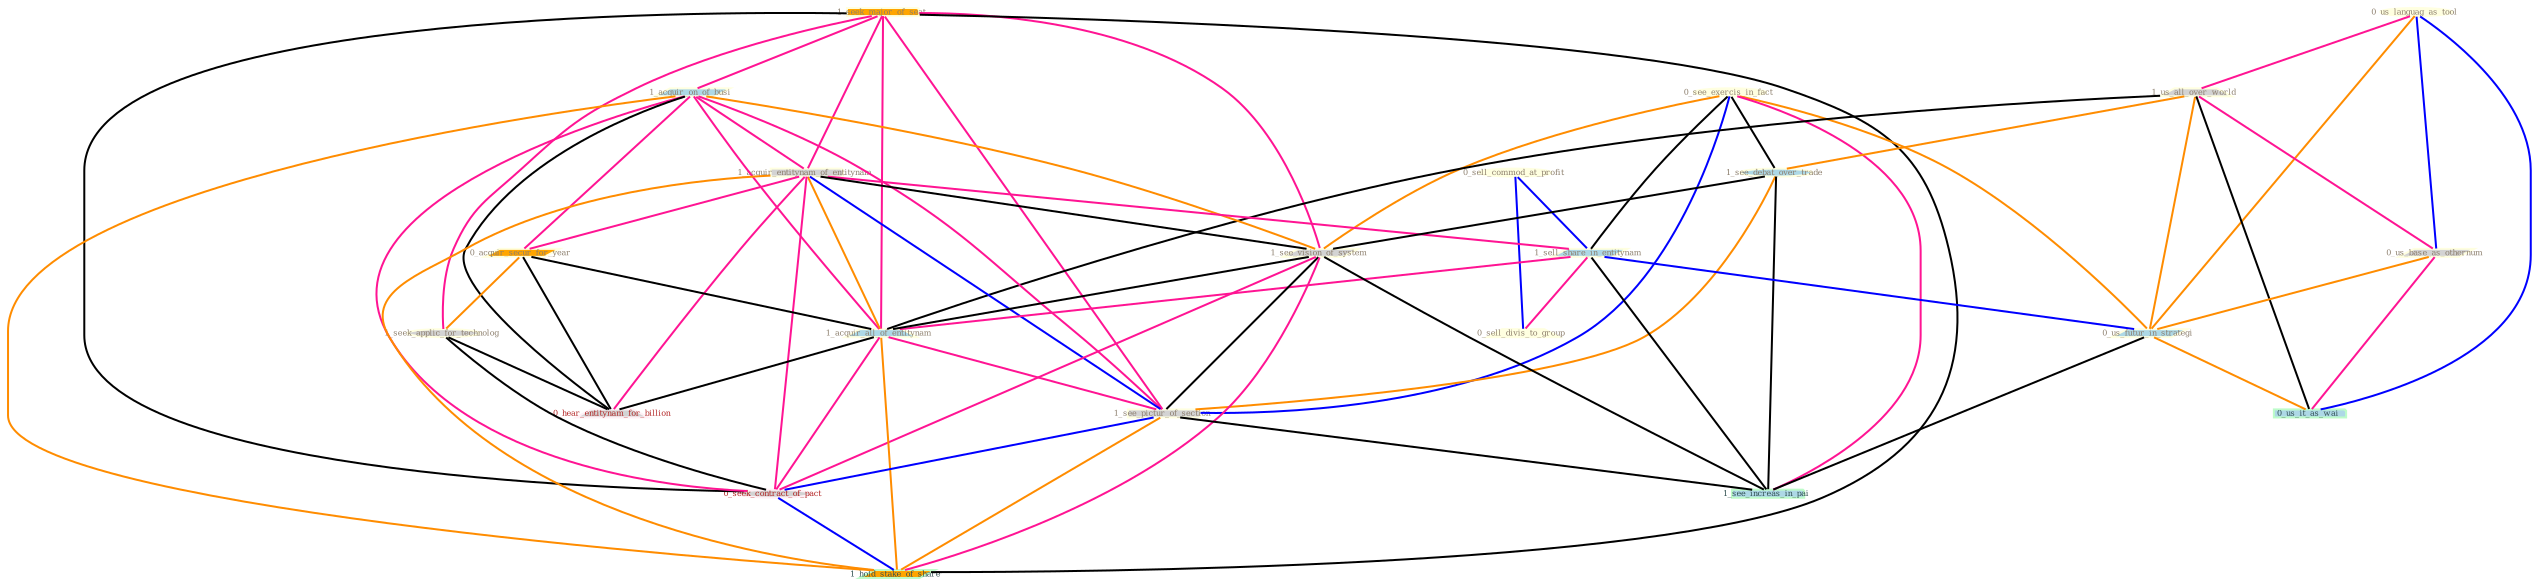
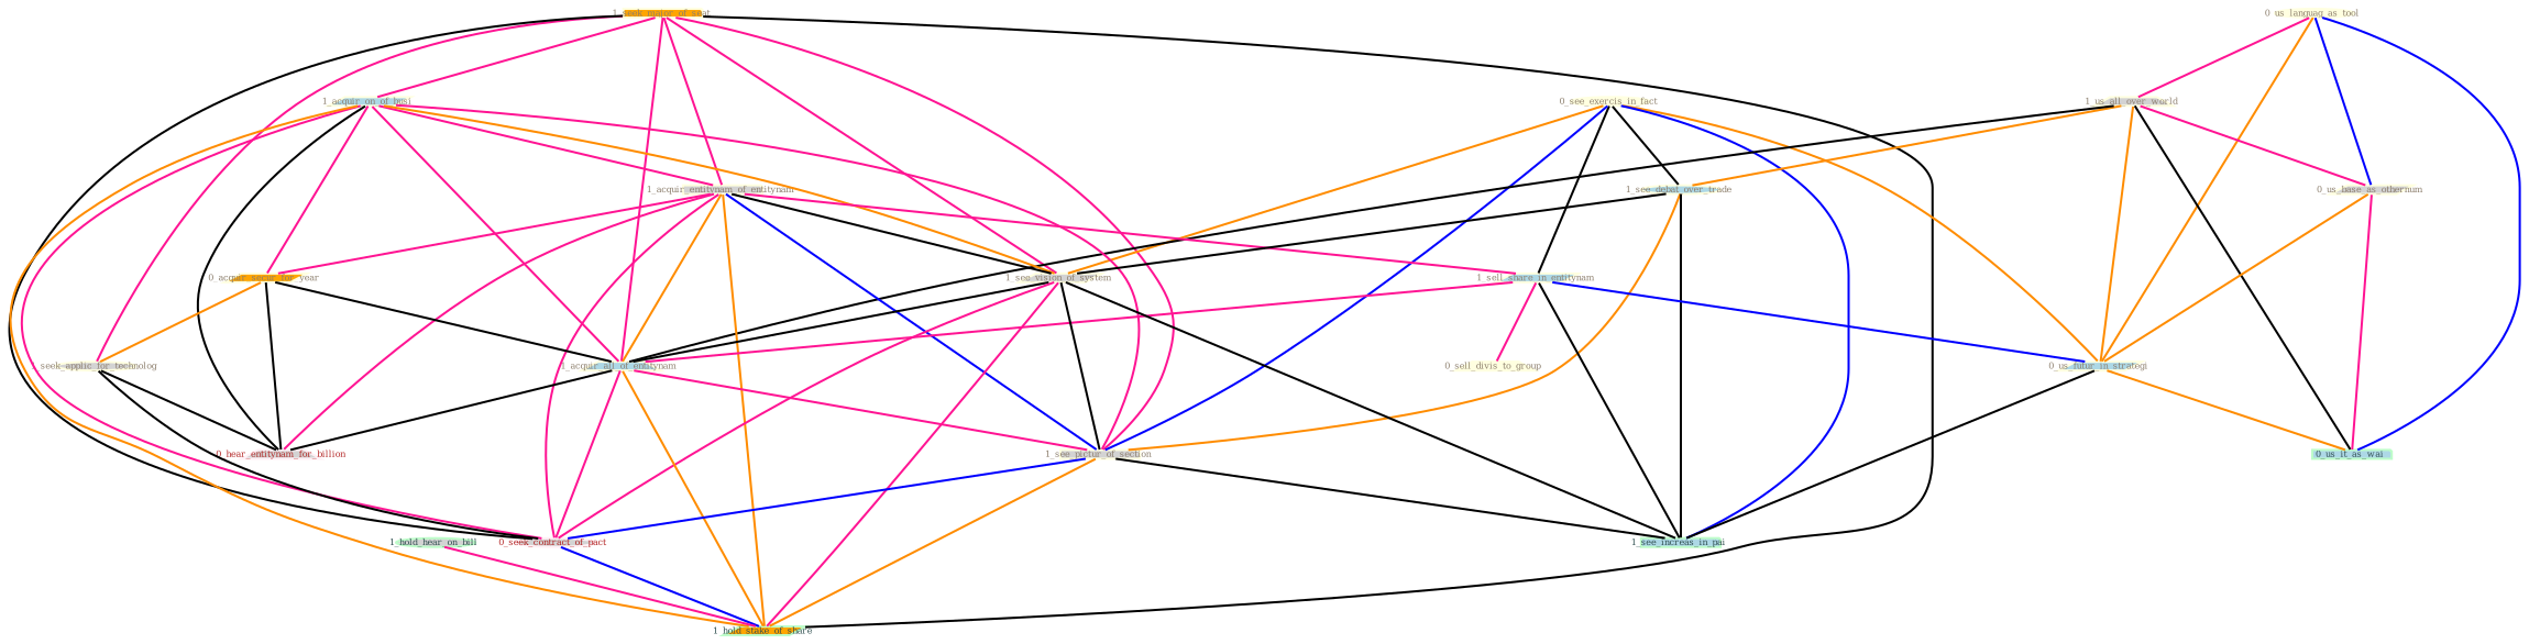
  graph {
    node [color="#ffffe0" fillcolor=lightgrey fixedsize=true fontcolor="#8b7d6b" fontsize=4 shape=ellipse style=filled]
    edge [color=deeppink w=1]
-   "0_sell_commod_at_profit " [fillcolor=lightyellow height=.06 width=.5]
    "1_seek_major_of_seat " [fillcolor=orange height=.06 shape=note width=.5]
    "0_us_languag_as_tool " [fillcolor=lightyellow height=.06 width=.5]
    "0_see_exercis_in_fact " [fillcolor=lightyellow height=.06 width=.5]
    "1_us_all_over_world " [height=.06 shape=trapezium width=.5]
    "1_acquir_on_of_busi " [fillcolor=lightblue height=.06 shape=parallelogram width=.5]
    "1_acquir_entitynam_of_entitynam " [height=.06 shape=note width=.5]
    "0_acquir_secur_for_year " [fillcolor=orange height=.06 shape=parallelogram width=.5]
    "1_see_debat_over_trade " [fillcolor=lightblue height=.06 width=.5]
    "1_sell_share_in_entitynam " [fillcolor=lightblue height=.06 shape=parallelogram width=.5]
    "0_us_base_as_othernum " [height=.06 shape=parallelogram width=.5]
    "1_see_vision_of_system " [height=.06 shape=parallelogram width=.5]
    "1_acquir_all_of_entitynam " [fillcolor=lightblue height=.06 shape=trapezium width=.5]
    "1_seek_applic_for_technolog " [height=.06 width=.5]
    "0_sell_divis_to_group " [fillcolor=lightyellow height=.06 shape=trapezium width=.5]
    "0_us_futur_in_strategi " [fillcolor=lightblue height=.06 shape=parallelogram width=.5]
    "1_see_pictur_of_section " [height=.06 shape=note width=.5]
    "0_seek_contract_of_pact " [color="#fff0f5" fontcolor="#b22222" height=.06 width=.5]
    n19 [color="#fff0f5" fontcolor="#b22222" height=.06 label="0_hear_entitynam_for_billion" shape=trapezium width=.5]
    "1_hold_stake_of_share " [color="#BDFCC9" fillcolor=orange fontcolor="#2f4f4f" height=.06 shape=parallelogram width=.5]
    "0_us_it_as_wai " [color="#BDFCC9" fillcolor=lightblue fontcolor="#2f4f4f" height=.06 shape=note width=.5]
    "1_see_increas_in_pai " [color="#BDFCC9" fillcolor=lightblue fontcolor="#2f4f4f" height=.06 shape=note width=.5]
+   "1_hold_hear_on_bill " [color="#BDFCC9" fontcolor="#2f4f4f" height=.06 width=.5]
    subgraph sub_1 {
-     "0_sell_commod_at_profit "
      "1_seek_major_of_seat "
      "0_us_languag_as_tool "
      "0_see_exercis_in_fact "
      "1_us_all_over_world "
      "1_acquir_on_of_busi "
      "1_acquir_entitynam_of_entitynam "
      "0_acquir_secur_for_year "
      "1_see_debat_over_trade "
      "1_sell_share_in_entitynam "
      "0_us_base_as_othernum "
      "1_see_vision_of_system "
      "1_acquir_all_of_entitynam "
      "1_seek_applic_for_technolog "
      "0_sell_divis_to_group "
      "0_us_futur_in_strategi "
      "1_see_pictur_of_section "
    }
    subgraph sub_2 {
      "0_seek_contract_of_pact "
      n19
    }
-   "0_sell_commod_at_profit " -- "1_sell_share_in_entitynam " [color=blue]
-   "0_sell_commod_at_profit " -- "0_sell_divis_to_group " [color=blue]
    "1_seek_major_of_seat " -- "1_acquir_on_of_busi "
    "1_seek_major_of_seat " -- "1_acquir_entitynam_of_entitynam "
    "1_seek_major_of_seat " -- "1_see_vision_of_system "
    "1_seek_major_of_seat " -- "1_acquir_all_of_entitynam "
    "1_seek_major_of_seat " -- "1_seek_applic_for_technolog "
    "1_seek_major_of_seat " -- "1_see_pictur_of_section "
    "1_seek_major_of_seat " -- "0_seek_contract_of_pact " [color=black w=2]
    "1_seek_major_of_seat " -- "1_hold_stake_of_share " [color=black]
    "0_us_languag_as_tool " -- "1_us_all_over_world "
    "0_us_languag_as_tool " -- "0_us_base_as_othernum " [color=blue w=2]
    "0_us_languag_as_tool " -- "0_us_futur_in_strategi " [color=darkorange]
    "0_us_languag_as_tool " -- "0_us_it_as_wai " [color=blue w=2]
    "0_see_exercis_in_fact " -- "1_see_debat_over_trade " [color=black]
    "0_see_exercis_in_fact " -- "1_sell_share_in_entitynam " [color=black]
    "0_see_exercis_in_fact " -- "1_see_vision_of_system " [color=darkorange]
    "0_see_exercis_in_fact " -- "0_us_futur_in_strategi " [color=darkorange]
    "0_see_exercis_in_fact " -- "1_see_pictur_of_section " [color=blue]
-   "0_see_exercis_in_fact " -- "1_see_increas_in_pai " [w=2]
+   "0_see_exercis_in_fact " -- "1_see_increas_in_pai " [color=blue w=2]
    "1_us_all_over_world " -- "1_see_debat_over_trade " [color=darkorange]
    "1_us_all_over_world " -- "0_us_base_as_othernum "
    "1_us_all_over_world " -- "1_acquir_all_of_entitynam " [color=black]
    "1_us_all_over_world " -- "0_us_futur_in_strategi " [color=darkorange]
    "1_us_all_over_world " -- "0_us_it_as_wai " [color=black]
    "1_acquir_on_of_busi " -- "1_acquir_entitynam_of_entitynam " [w=2]
    "1_acquir_on_of_busi " -- "0_acquir_secur_for_year "
    "1_acquir_on_of_busi " -- "1_see_vision_of_system " [color=darkorange]
    "1_acquir_on_of_busi " -- "1_acquir_all_of_entitynam " [w=2]
    "1_acquir_on_of_busi " -- "1_see_pictur_of_section "
    "1_acquir_on_of_busi " -- "0_seek_contract_of_pact "
    "1_acquir_on_of_busi " -- n19 [color=black]
    "1_acquir_on_of_busi " -- "1_hold_stake_of_share " [color=darkorange]
    "1_acquir_entitynam_of_entitynam " -- "0_acquir_secur_for_year "
    "1_acquir_entitynam_of_entitynam " -- "1_sell_share_in_entitynam "
    "1_acquir_entitynam_of_entitynam " -- "1_see_vision_of_system " [color=black]
    "1_acquir_entitynam_of_entitynam " -- "1_acquir_all_of_entitynam " [color=darkorange w=3]
    "1_acquir_entitynam_of_entitynam " -- "1_see_pictur_of_section " [color=blue]
    "1_acquir_entitynam_of_entitynam " -- "0_seek_contract_of_pact "
    "1_acquir_entitynam_of_entitynam " -- n19 [w=2]
    "1_acquir_entitynam_of_entitynam " -- "1_hold_stake_of_share " [color=darkorange]
    "0_acquir_secur_for_year " -- "1_acquir_all_of_entitynam " [color=black]
    "0_acquir_secur_for_year " -- "1_seek_applic_for_technolog " [color=darkorange]
    "0_acquir_secur_for_year " -- n19 [color=black w=2]
    "1_see_debat_over_trade " -- "1_see_vision_of_system " [color=black]
    "1_see_debat_over_trade " -- "1_see_pictur_of_section " [color=darkorange]
    "1_see_debat_over_trade " -- "1_see_increas_in_pai " [color=black]
    "1_sell_share_in_entitynam " -- "1_acquir_all_of_entitynam "
    "1_sell_share_in_entitynam " -- "0_sell_divis_to_group "
    "1_sell_share_in_entitynam " -- "0_us_futur_in_strategi " [color=blue]
    "1_sell_share_in_entitynam " -- "1_see_increas_in_pai " [color=black]
    "0_us_base_as_othernum " -- "0_us_futur_in_strategi " [color=darkorange]
    "0_us_base_as_othernum " -- "0_us_it_as_wai " [w=2]
    "1_see_vision_of_system " -- "1_acquir_all_of_entitynam " [color=black]
    "1_see_vision_of_system " -- "1_see_pictur_of_section " [color=black w=2]
    "1_see_vision_of_system " -- "0_seek_contract_of_pact "
    "1_see_vision_of_system " -- "1_hold_stake_of_share "
    "1_see_vision_of_system " -- "1_see_increas_in_pai " [color=black]
    "1_acquir_all_of_entitynam " -- "1_see_pictur_of_section "
    "1_acquir_all_of_entitynam " -- "0_seek_contract_of_pact "
    "1_acquir_all_of_entitynam " -- n19 [color=black]
    "1_acquir_all_of_entitynam " -- "1_hold_stake_of_share " [color=darkorange]
    "1_seek_applic_for_technolog " -- "0_seek_contract_of_pact " [color=black]
    "1_seek_applic_for_technolog " -- n19 [color=black]
    "0_us_futur_in_strategi " -- "0_us_it_as_wai " [color=darkorange]
    "0_us_futur_in_strategi " -- "1_see_increas_in_pai " [color=black]
    "1_see_pictur_of_section " -- "0_seek_contract_of_pact " [color=blue]
    "1_see_pictur_of_section " -- "1_hold_stake_of_share " [color=darkorange]
    "1_see_pictur_of_section " -- "1_see_increas_in_pai " [color=black]
    "0_seek_contract_of_pact " -- "1_hold_stake_of_share " [color=blue]
+   "1_hold_hear_on_bill " -- "1_hold_stake_of_share "
  }
